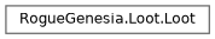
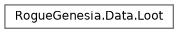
  digraph {
    rankdir=LR
-   n1 [color=grey40 fillcolor=white fontname=Helvetica fontsize=10 height=0.2 label="RogueGenesia.Loot.Loot" shape=box style=filled width=0.4]
+   n1 [color=grey40 fillcolor=white fontname=Helvetica fontsize=10 height=0.2 label="RogueGenesia.Data.Loot" shape=box style=filled width=0.4]
  }
